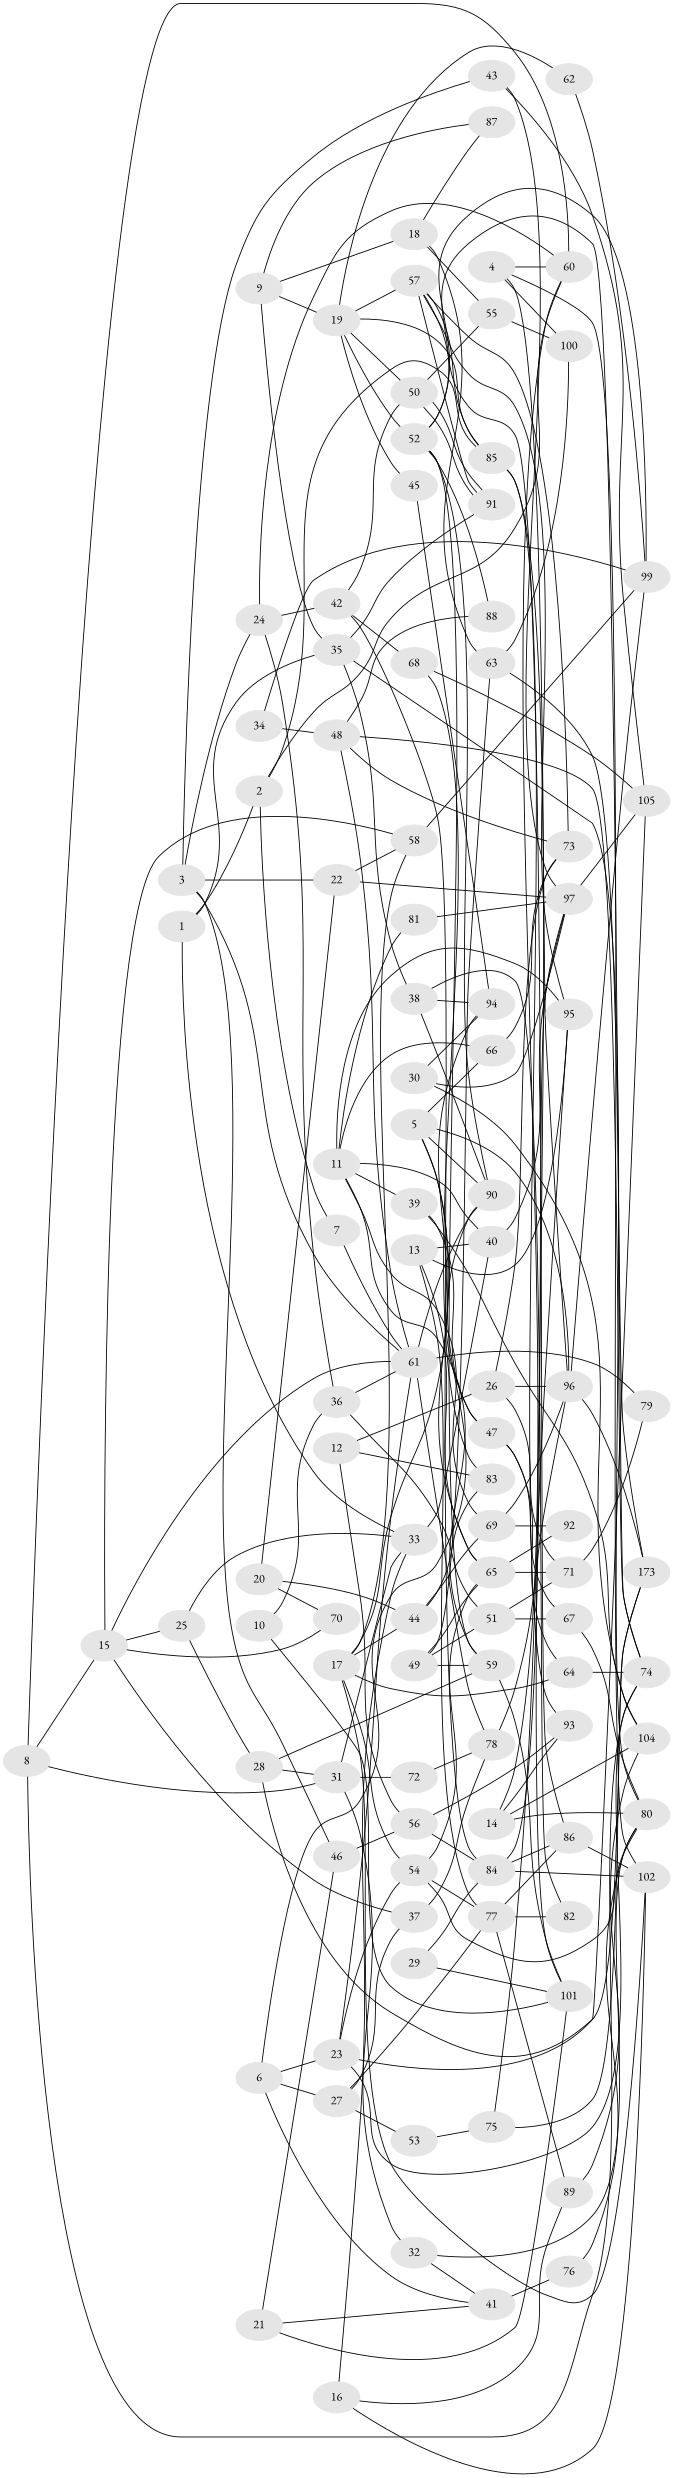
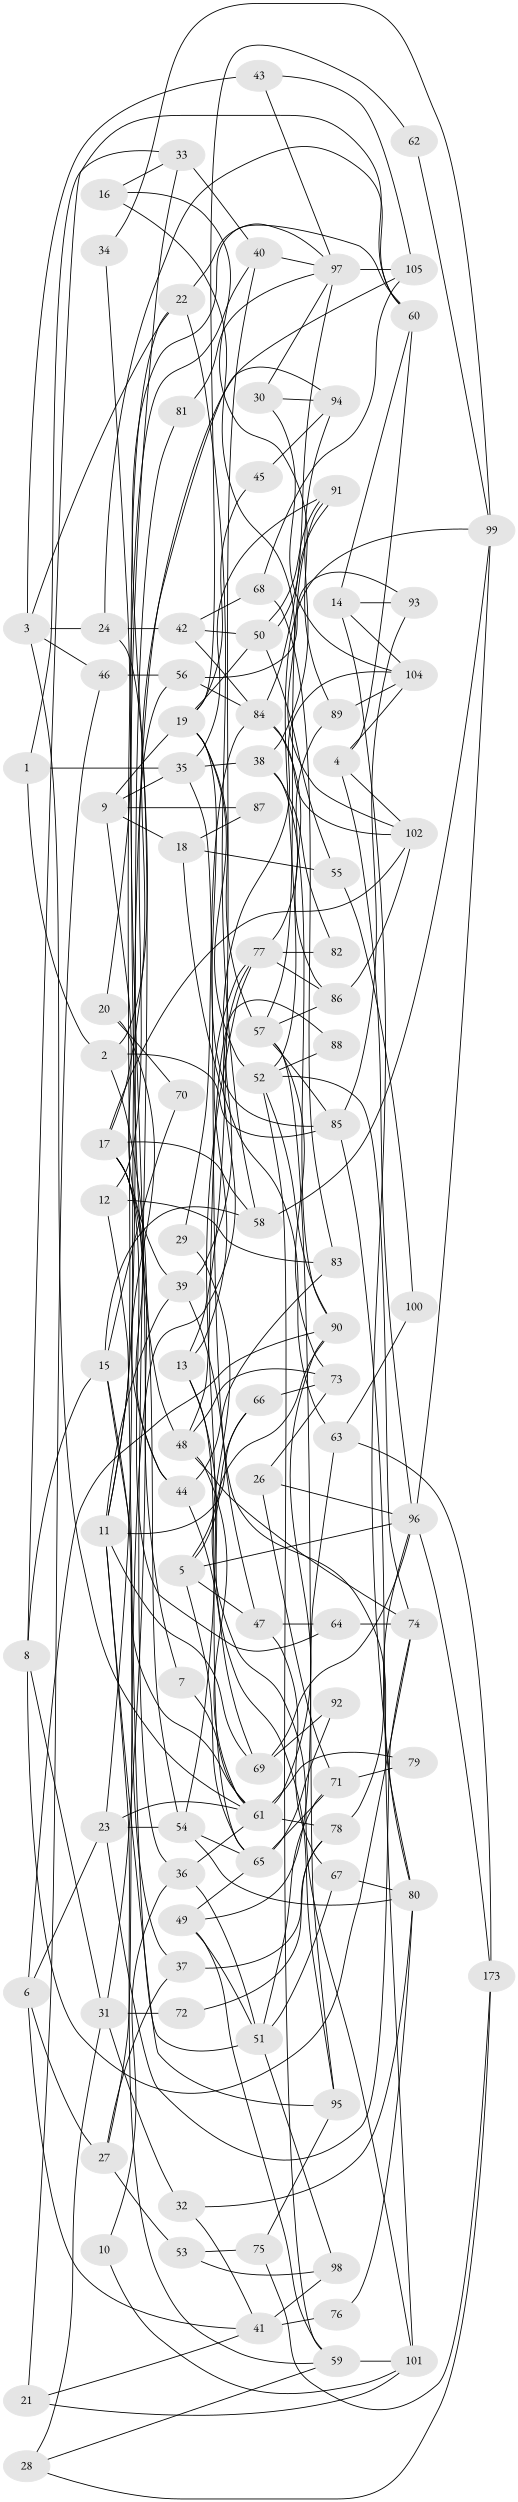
  graph {
    fontname="EB Garamond"
    rankdir=LR
    node [color=gray90 fontname="EB Garamond" style=filled]
    edge [fontname="EB Garamond"]
    1
    2
    33
    35
    7
    60
    85
    40
    80
    38
    91
    61
    101
    93
    3
    22
    24
    43
    46
    58
    97
    36
    42
    105
    56
    90
    78
    79
    4
    100
    102
    96
    5
    47
    65
    66
    64
    67
    92
    71
    73
    n42 [label=173]
    99
    6
    23
    27
    41
    74
    54
    77
    37
    53
    76
+   98
    8
    15
    31
-   25
    70
    32
    72
    9
    18
    19
    39
    87
    55
    63
    45
    50
    52
    57
    62
    104
    10
    51
    11
    59
    69
    81
    95
    12
    26
    83
    84
    13
    89
    82
    86
    14
    28
    16
    17
    44
    94
    88
    20
    21
    68
    75
    29
    30
    34
    48
    49
    1 -- 2
    1 -- 33
    1 -- 35
    2 -- 7
    2 -- 60
    2 -- 85
    33 -- 40
    35 -- 80
    35 -- 38
    35 -- 91
    7 -- 61
    85 -- 101
    85 -- 93
    40 -- 97
    38 -- 90
    38 -- 82
    38 -- 94
    61 -- 90
    61 -- 78
    61 -- 79
    3 -- 61
    3 -- 22
    3 -- 24
    3 -- 43
    3 -- 46
    22 -- 58
    22 -- 97
    24 -- 60
    24 -- 36
    24 -- 42
    43 -- 97
    43 -- 105
    46 -- 56
    58 -- 99
    97 -- 105
    36 -- 61
    36 -- 51
    42 -- 50
    42 -- 84
    42 -- 68
    56 -- 93
    56 -- 84
    78 -- 96
    4 -- 60
-   4 -- 100
+   4 -- 104
    4 -- 102
    4 -- 96
    96 -- n42
    96 -- 99
    5 -- 90
    5 -- 96
    5 -- 47
    5 -- 65
    5 -- 66
    47 -- 64
    47 -- 67
    65 -- 92
    65 -- 71
    66 -- 73
    64 -- 74
    67 -- 80
    71 -- 79
    6 -- 90
    6 -- 23
    6 -- 27
    6 -- 41
    23 -- 61
    23 -- 105
    23 -- 74
    23 -- 54
    27 -- 77
    27 -- 37
    27 -- 53
    41 -- 76
+   41 -- 98
    54 -- 80
    54 -- 65
    54 -- 77
    77 -- 89
    77 -- 82
    77 -- 86
    37 -- 78
+   53 -- 98
    53 -- 75
    76 -- 80
    8 -- 60
    8 -- 74
    8 -- 15
    8 -- 31
    15 -- 61
    15 -- 58
    15 -- 37
-   15 -- 25
    15 -- 70
    31 -- 33
    31 -- 32
    31 -- 72
-   25 -- 33
-   25 -- 28
    32 -- 80
    32 -- 41
    72 -- 78
    9 -- 35
    9 -- 18
    9 -- 19
+   9 -- 39
    9 -- 87
    18 -- 87
    18 -- 55
    18 -- 63
    19 -- 85
    19 -- 45
    19 -- 50
    19 -- 52
    19 -- 57
    19 -- 62
    39 -- 47
    39 -- 104
    55 -- 100
    63 -- 100
    63 -- n42
    45 -- 94
    50 -- 91
    50 -- 91
    50 -- 55
    52 -- 90
    52 -- 99
    52 -- 74
    52 -- 59
    52 -- 88
    57 -- 85
    57 -- 91
    57 -- 73
    57 -- 95
    57 -- 86
    62 -- 99
    10 -- 101
    10 -- 36
    51 -- 67
    51 -- 71
+   51 -- 98
    11 -- 40
    11 -- 66
    11 -- 39
    11 -- 59
    11 -- 69
    11 -- 81
    11 -- 95
    59 -- 101
    69 -- 96
    69 -- 92
    81 -- 97
    12 -- 56
-   12 -- 26
+   12 -- 51
    12 -- 83
    26 -- 96
    26 -- 71
    26 -- 73
    84 -- 97
    84 -- 102
    84 -- 86
    13 -- 40
    13 -- 65
    13 -- 77
    13 -- 95
    89 -- 104
    86 -- 102
    14 -- 60
    14 -- 80
    14 -- 93
    14 -- 104
    28 -- n42
    28 -- 31
    28 -- 59
    16 -- 33
    16 -- 102
    16 -- 89
    17 -- 58
    17 -- 102
    17 -- 64
    17 -- 54
    17 -- 44
    17 -- 94
    44 -- 69
    44 -- 83
    20 -- 22
    20 -- 70
    20 -- 44
    21 -- 101
    21 -- 46
    21 -- 41
    68 -- 105
    68 -- 83
    75 -- n42
    75 -- 95
    29 -- 101
    29 -- 84
    30 -- 97
    30 -- 104
    30 -- 94
    34 -- 99
    34 -- 48
    48 -- 61
    48 -- 73
    48 -- 74
    48 -- 88
    49 -- 65
    49 -- 63
    49 -- 51
    49 -- 59
  }
